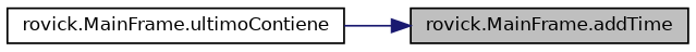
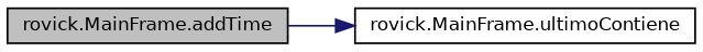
  digraph {
    rankdir=LR
    node [color=black fontname=Helvetica fontsize=10 shape=record style=filled]
    n1 [fillcolor=grey75 fontcolor=black height=0.2 label="rovick.MainFrame.addTime" width=0.4]
    n2 [fillcolor=white height=0.2 label="rovick.MainFrame.ultimoContiene" width=0.4]
-   n2 -> n1 [color=midnightblue fontname=Helvetica fontsize=10 labelfontname=Helvetica labelfontsize=10 style=solid]
+   n1 -> n2 [color=midnightblue fontname=Helvetica fontsize=10 labelfontname=Helvetica labelfontsize=10 style=solid]
  }
